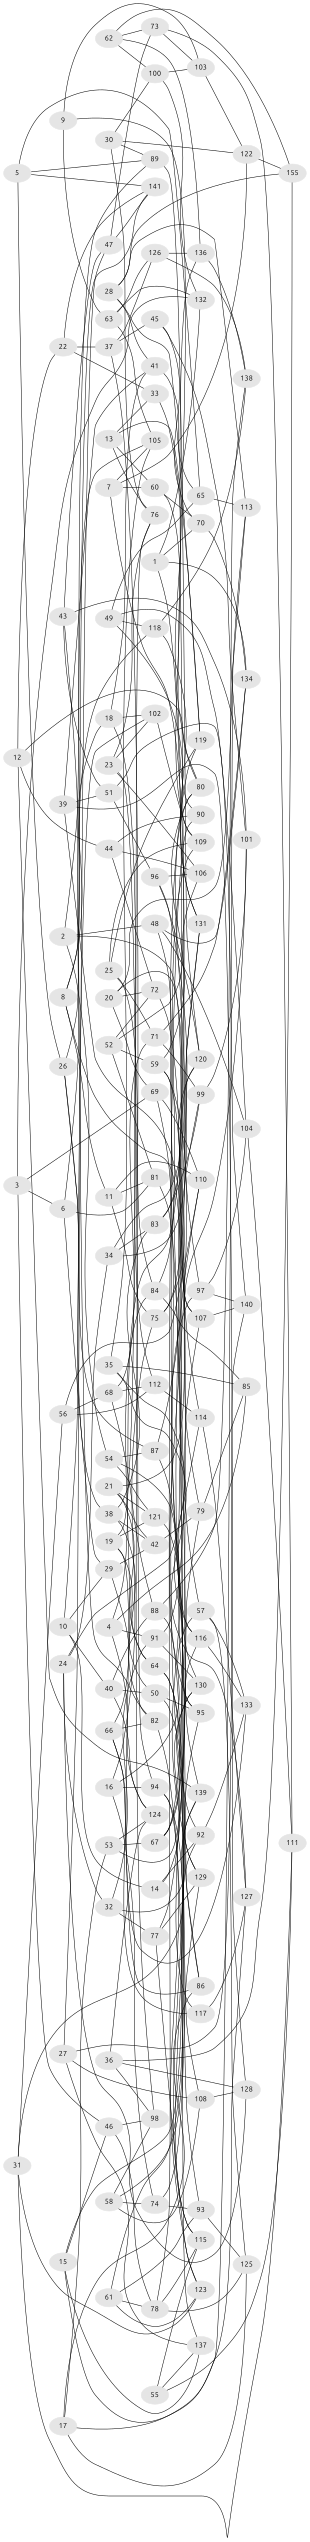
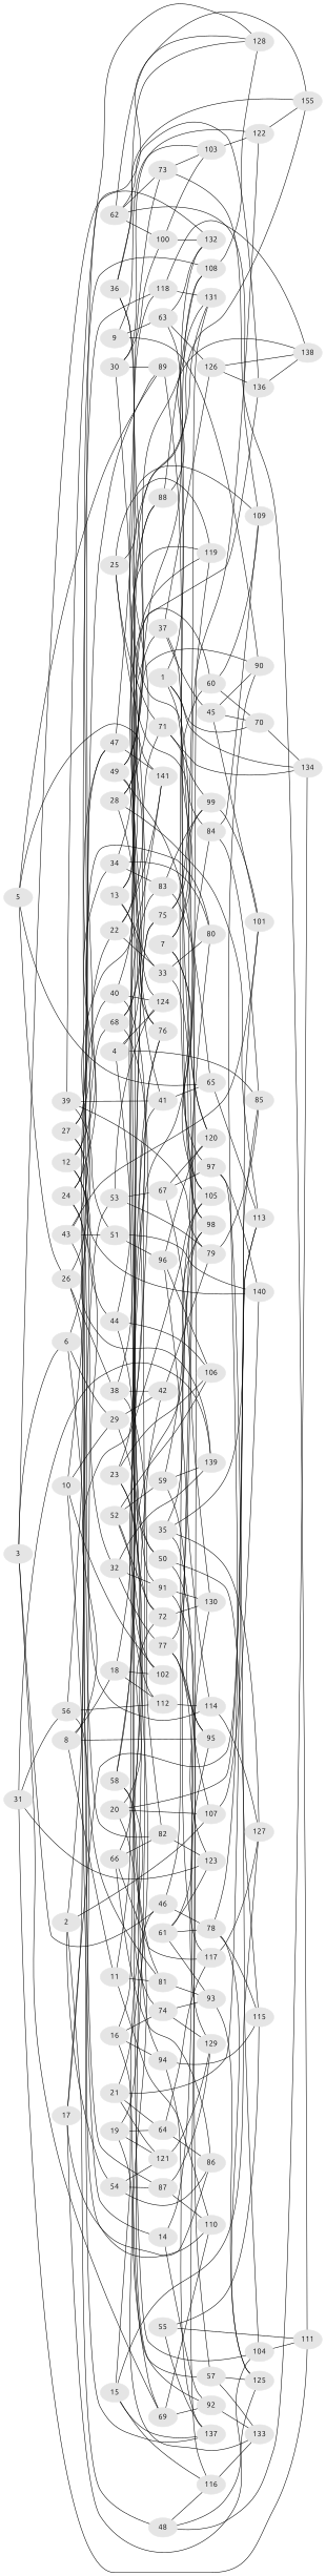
  graph {
    fontname=Ubuntu
    rankdir=LR
    node [color=gray90 fontname=Ubuntu style=filled]
    edge [fontname=Ubuntu]
    1
    57
    70
    132
    134
    125
    133
    2
    48
    54
    89
    107
    116
    104
    86
    121
    87
    120
    140
    3
    6
    46
    69
    29
    81
    118
    98
    78
    110
    92
    4
    85
    91
    124
    136
    130
    138
    5
    26
    65
    141
    38
    113
    42
    50
    93
    131
    7
    60
    97
    105
    122
    109
    n54 [label=155]
    8
    11
    18
    95
    75
    102
    41
    112
    9
    63
    90
    103
    14
    126
    10
    40
    88
    99
    12
    22
    44
    80
    139
    33
    37
    72
    106
    13
    76
    119
    117
    15
    127
    137
    16
    74
    94
    129
    115
    17
    53
    79
    67
    114
    19
    64
    20
    21
    101
    45
    23
    24
    32
    34
    128
    77
    83
    25
    71
    84
    82
    27
    47
    108
    73
    28
    30
    100
    31
    56
    111
    123
    68
    35
    36
    39
    51
    96
    43
    55
    49
    52
    59
    58
    61
    62
    66
    1 -- 57
    1 -- 70
    1 -- 132
    1 -- 134
    57 -- 125
    57 -- 133
    70 -- 134
    2 -- 48
    2 -- 54
    2 -- 89
    2 -- 107
    48 -- 134
    48 -- 116
    48 -- 104
    54 -- 86
    54 -- 121
    54 -- 87
    89 -- 120
    107 -- 140
    116 -- 133
    104 -- 111
    121 -- 129
    87 -- 110
    87 -- 129
    3 -- 132
    3 -- 6
    3 -- 46
    3 -- 69
    6 -- 29
    6 -- 81
    6 -- 118
    46 -- 98
    46 -- 78
    69 -- 110
    69 -- 92
    29 -- 42
    29 -- 50
    81 -- 93
    118 -- 138
    118 -- 131
    78 -- 125
    78 -- 90
    78 -- 115
    92 -- 133
    4 -- 85
    4 -- 91
    4 -- 124
    4 -- 136
    91 -- 107
    91 -- 130
    136 -- 138
    5 -- 89
    5 -- 26
    5 -- 65
    5 -- 141
    26 -- 87
    26 -- 141
    26 -- 38
    65 -- 113
    38 -- 42
    38 -- 83
    38 -- 82
    42 -- 79
    50 -- 95
    50 -- 115
    93 -- 125
    7 -- 60
    7 -- 97
    7 -- 105
    7 -- 122
    60 -- 70
    60 -- 109
    97 -- 104
    97 -- 140
    122 -- n54
    8 -- 105
    8 -- 11
    8 -- 18
    8 -- 95
    11 -- 81
    11 -- 110
    11 -- 75
    18 -- 102
    18 -- 41
    18 -- 112
    75 -- 131
    75 -- 99
-   102 -- 109
+   62 -- 109
    41 -- 65
    112 -- 114
    9 -- 63
    9 -- 90
    9 -- 103
    63 -- 132
    63 -- 105
    63 -- 126
    103 -- 122
    14 -- 92
    14 -- 130
    126 -- 136
    126 -- 138
    10 -- 29
    10 -- 102
    10 -- 14
    10 -- 40
    40 -- 124
    40 -- 50
    40 -- 88
    88 -- 138
    88 -- 108
    99 -- 101
    12 -- 22
    12 -- 44
    12 -- 80
    12 -- 139
    22 -- 141
    22 -- 33
    22 -- 37
    44 -- 90
    44 -- 72
    44 -- 106
    33 -- 80
+   33 -- 117
    37 -- 98
    37 -- 126
    37 -- 45
    72 -- 130
    13 -- 60
    13 -- 33
    13 -- 76
    13 -- 119
    117 -- 127
    15 -- 116
    15 -- 46
    15 -- 127
    15 -- 137
    16 -- 57
    16 -- 75
    16 -- 74
    16 -- 94
    74 -- 93
    74 -- 129
    94 -- 137
    94 -- 115
    17 -- 125
    17 -- 86
    17 -- 113
    17 -- 53
    53 -- 124
    53 -- 79
    53 -- 67
    79 -- 85
    67 -- 120
    67 -- 130
    67 -- 97
    114 -- 127
    19 -- 133
    19 -- 121
    19 -- 76
    19 -- 64
    64 -- 86
    64 -- 117
    20 -- 107
    20 -- 69
    20 -- 113
    20 -- 72
    21 -- 121
    21 -- 42
    21 -- 64
    21 -- 101
    45 -- 70
+   45 -- 90
    45 -- 101
    23 -- 102
    23 -- 106
    23 -- 76
    23 -- 94
    24 -- 114
    24 -- 32
    24 -- 34
    24 -- 128
    32 -- 91
    32 -- 139
    32 -- 77
    34 -- 131
    34 -- 80
    34 -- 83
    77 -- 119
    77 -- 129
    77 -- 123
    83 -- 120
    83 -- 99
    25 -- 109
    25 -- 119
    25 -- 71
    25 -- 84
    71 -- 134
    71 -- 99
    84 -- 85
    84 -- 109
    82 -- 123
    27 -- 140
    27 -- 137
    27 -- 47
    27 -- 108
    47 -- 141
    47 -- 73
    108 -- 128
    73 -- 103
    73 -- 111
    28 -- 113
    28 -- n54
    28 -- 41
    28 -- 119
    30 -- 89
    30 -- 122
    30 -- 76
    30 -- 100
    100 -- 132
    100 -- 103
    31 -- 139
    31 -- 56
    31 -- 111
    31 -- 123
    56 -- 110
    56 -- 112
    56 -- 68
    68 -- 112
    68 -- 88
    68 -- 71
    35 -- 116
    35 -- 85
    35 -- 105
    35 -- 127
    36 -- 98
    36 -- 124
    36 -- n54
    36 -- 128
    39 -- 41
    39 -- 79
    39 -- 128
    39 -- 51
    51 -- 140
    51 -- 96
    96 -- 120
    96 -- 106
    96 -- 114
    43 -- 101
    43 -- 82
    43 -- 47
    43 -- 51
    55 -- 137
    55 -- 115
    55 -- 111
    49 -- 104
    49 -- 118
    49 -- 65
    49 -- 131
    52 -- 81
    52 -- 72
    52 -- 106
    52 -- 59
    59 -- 95
    59 -- 80
    59 -- 139
    58 -- 98
    58 -- 92
    58 -- 74
    58 -- 108
    61 -- 78
    61 -- 93
    61 -- 95
    61 -- 123
    62 -- 136
    62 -- n54
    62 -- 73
    62 -- 100
    66 -- 86
    66 -- 117
    66 -- 84
    66 -- 82
  }
